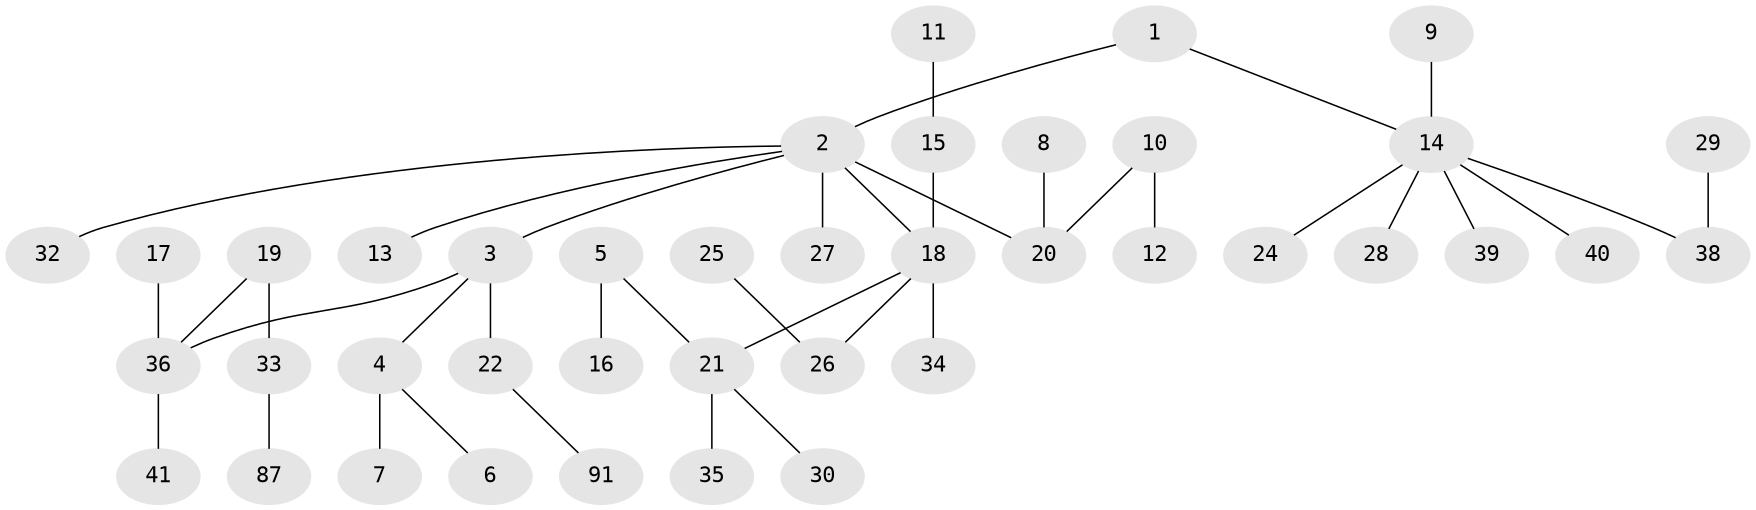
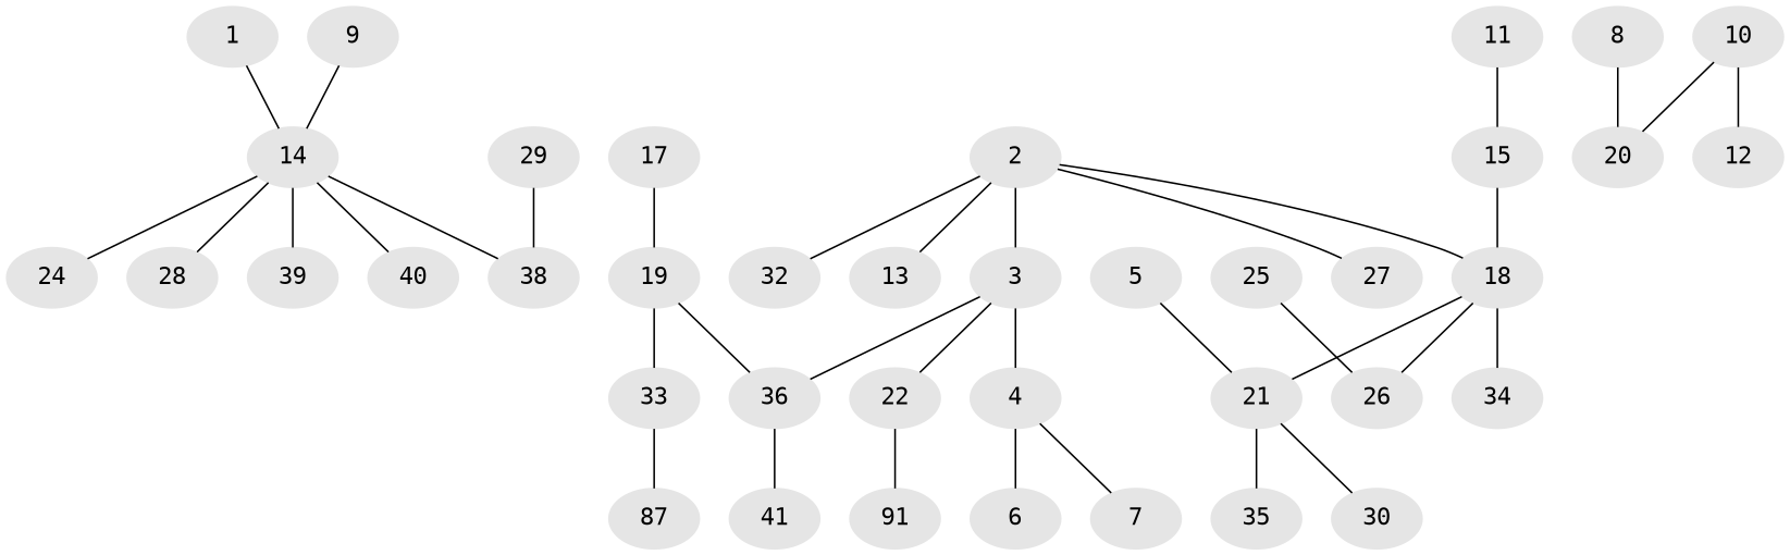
  graph {
    fontname="DejaVu Sans Mono"
    node [color=gray90 fontname="DejaVu Sans Mono" style=filled]
    edge [fontname="DejaVu Sans Mono" weight=1.0]
    1
    2
    14
    3
    13
    18
    20
    27
    32
    24
    28
    38
    39
    40
    4
    22
    36
    21
    26
    34
    6
    7
    n23 [label=91]
    41
    5
-   16
    30
    35
    8
    9
    10
    12
    11
    15
    17
    19
    33
    n38 [label=87]
    25
    29
-   1 -- 2
    1 -- 14
    2 -- 3
    2 -- 13
    2 -- 18
-   2 -- 20
    2 -- 27
    2 -- 32
    14 -- 24
    14 -- 28
    14 -- 38
    14 -- 39
    14 -- 40
    3 -- 4
    3 -- 22
    3 -- 36
    18 -- 21
    18 -- 26
    18 -- 34
    4 -- 6
    4 -- 7
    22 -- n23
    36 -- 41
    21 -- 30
    21 -- 35
    5 -- 21
-   5 -- 16
    8 -- 20
    9 -- 14
    10 -- 20
    10 -- 12
    11 -- 15
    15 -- 18
-   17 -- 36
+   17 -- 19
    19 -- 36
    19 -- 33
    33 -- n38
    25 -- 26
    29 -- 38
  }
